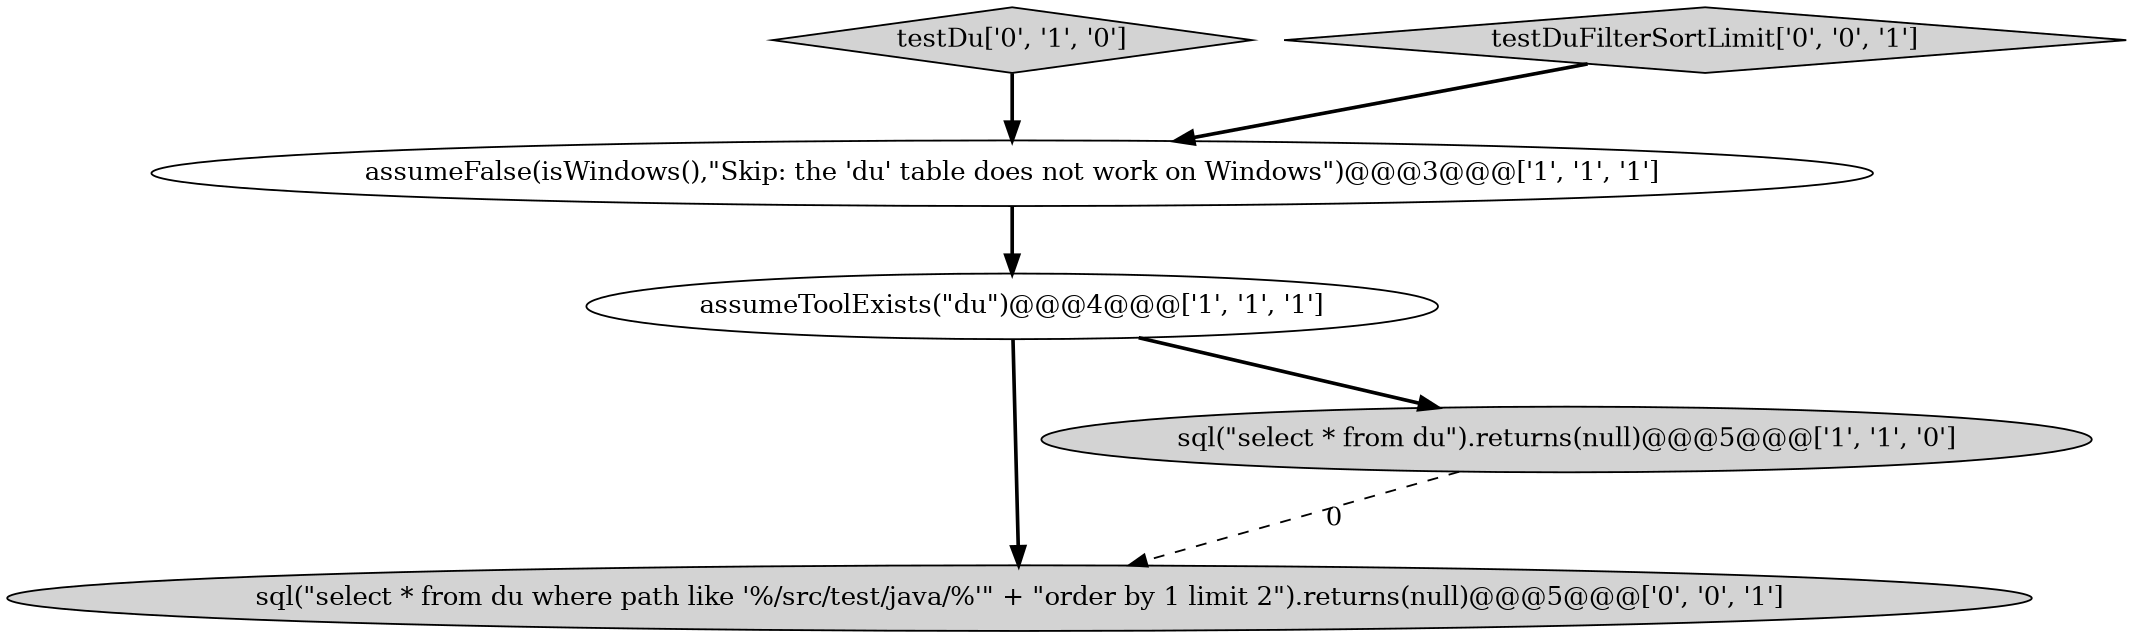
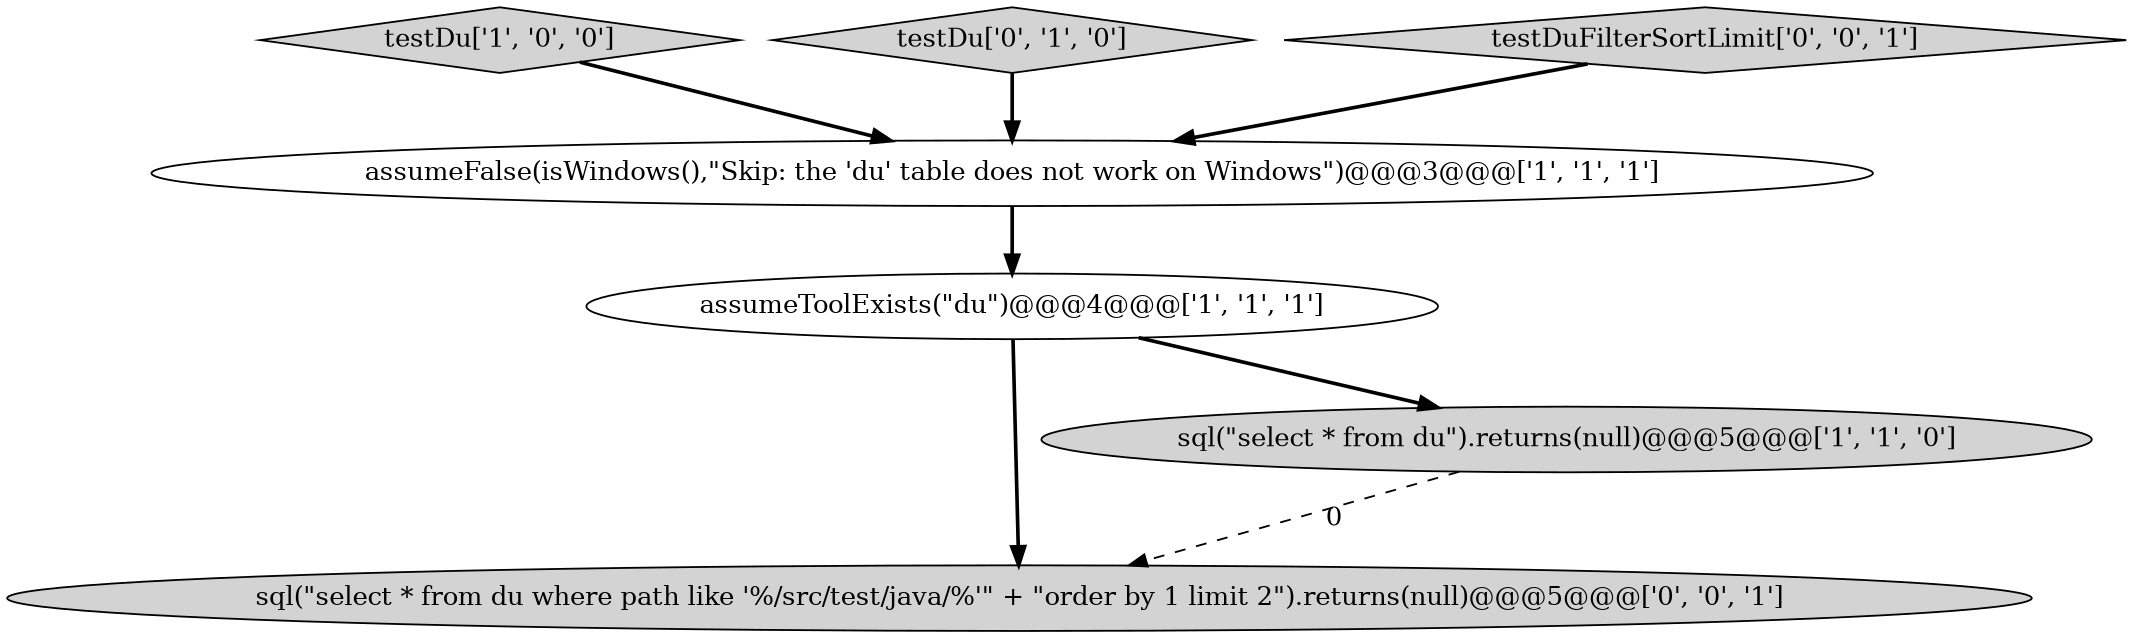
  digraph {
    node [fillcolor=lightgray shape=ellipse style=filled]
    edge [style=bold]
    n1 [label="sql(\"select * from du where path like '%/src/test/java/%'\" + \"order by 1 limit 2\").returns(null)@@@5@@@['0', '0', '1']"]
+   n2 [label="testDu['1', '0', '0']" shape=diamond]
    n3 [fillcolor=white label="assumeFalse(isWindows(),\"Skip: the 'du' table does not work on Windows\")@@@3@@@['1', '1', '1']"]
    n4 [label="sql(\"select * from du\").returns(null)@@@5@@@['1', '1', '0']"]
    n5 [fillcolor=white label="assumeToolExists(\"du\")@@@4@@@['1', '1', '1']"]
    n6 [label="testDu['0', '1', '0']" shape=diamond]
    n7 [label="testDuFilterSortLimit['0', '0', '1']" shape=diamond]
+   n2 -> n3
    n3 -> n5
    n4 -> n1 [label=0 style=dashed]
    n5 -> n1
    n5 -> n4
    n6 -> n3
    n7 -> n3
  }
